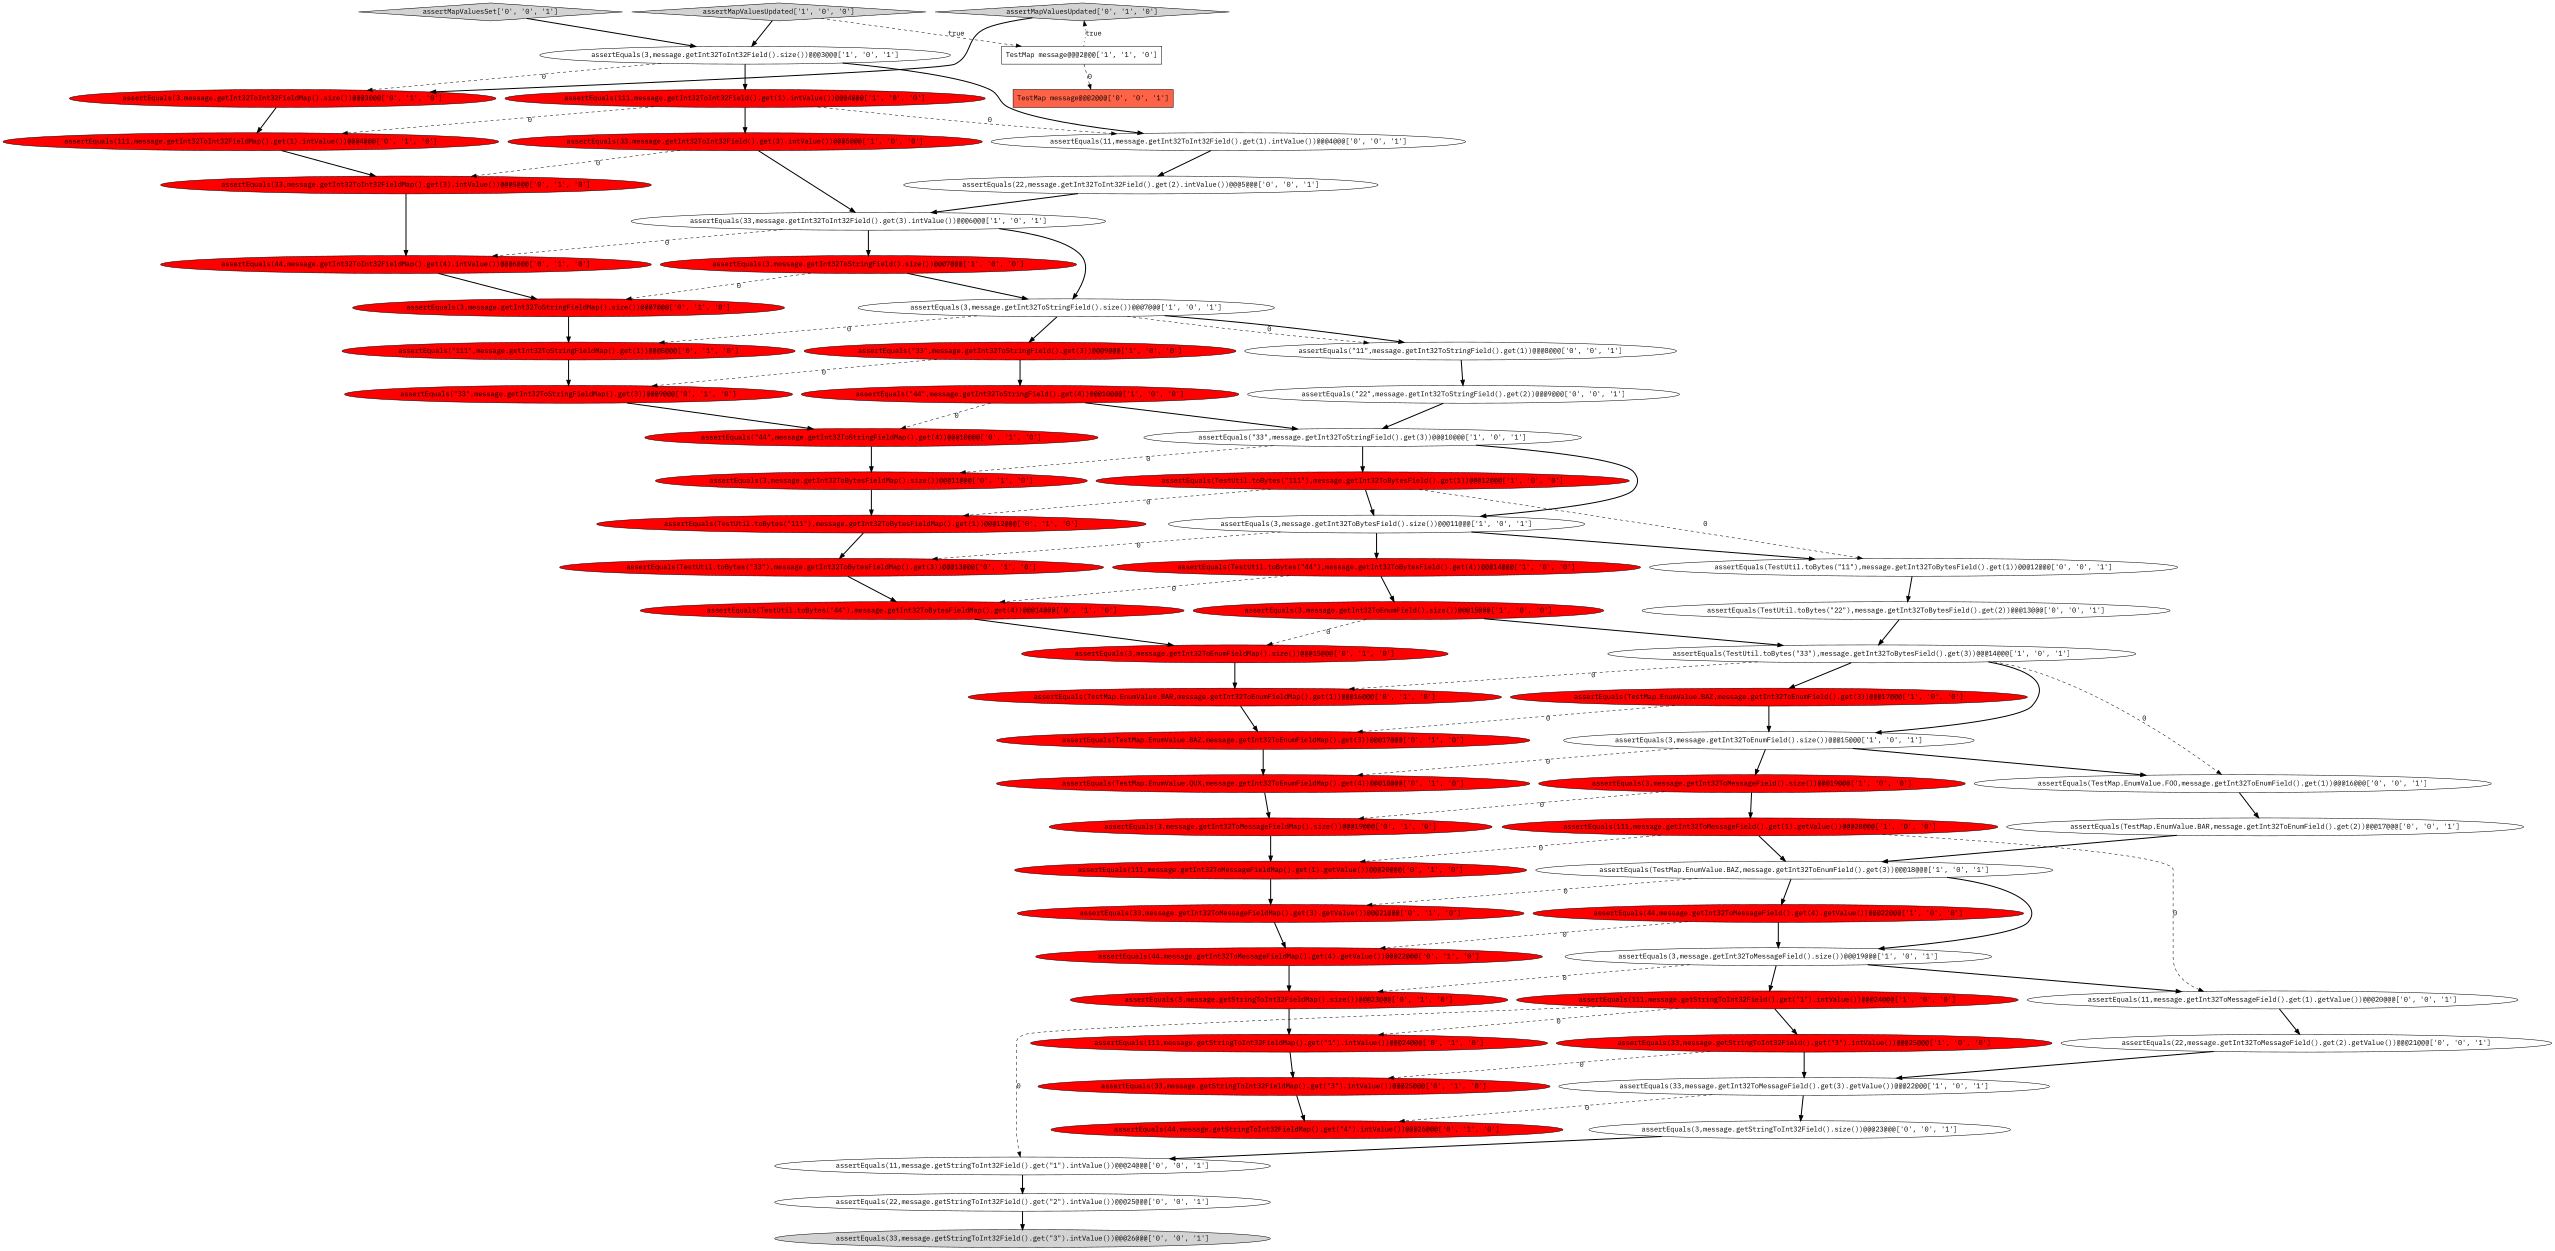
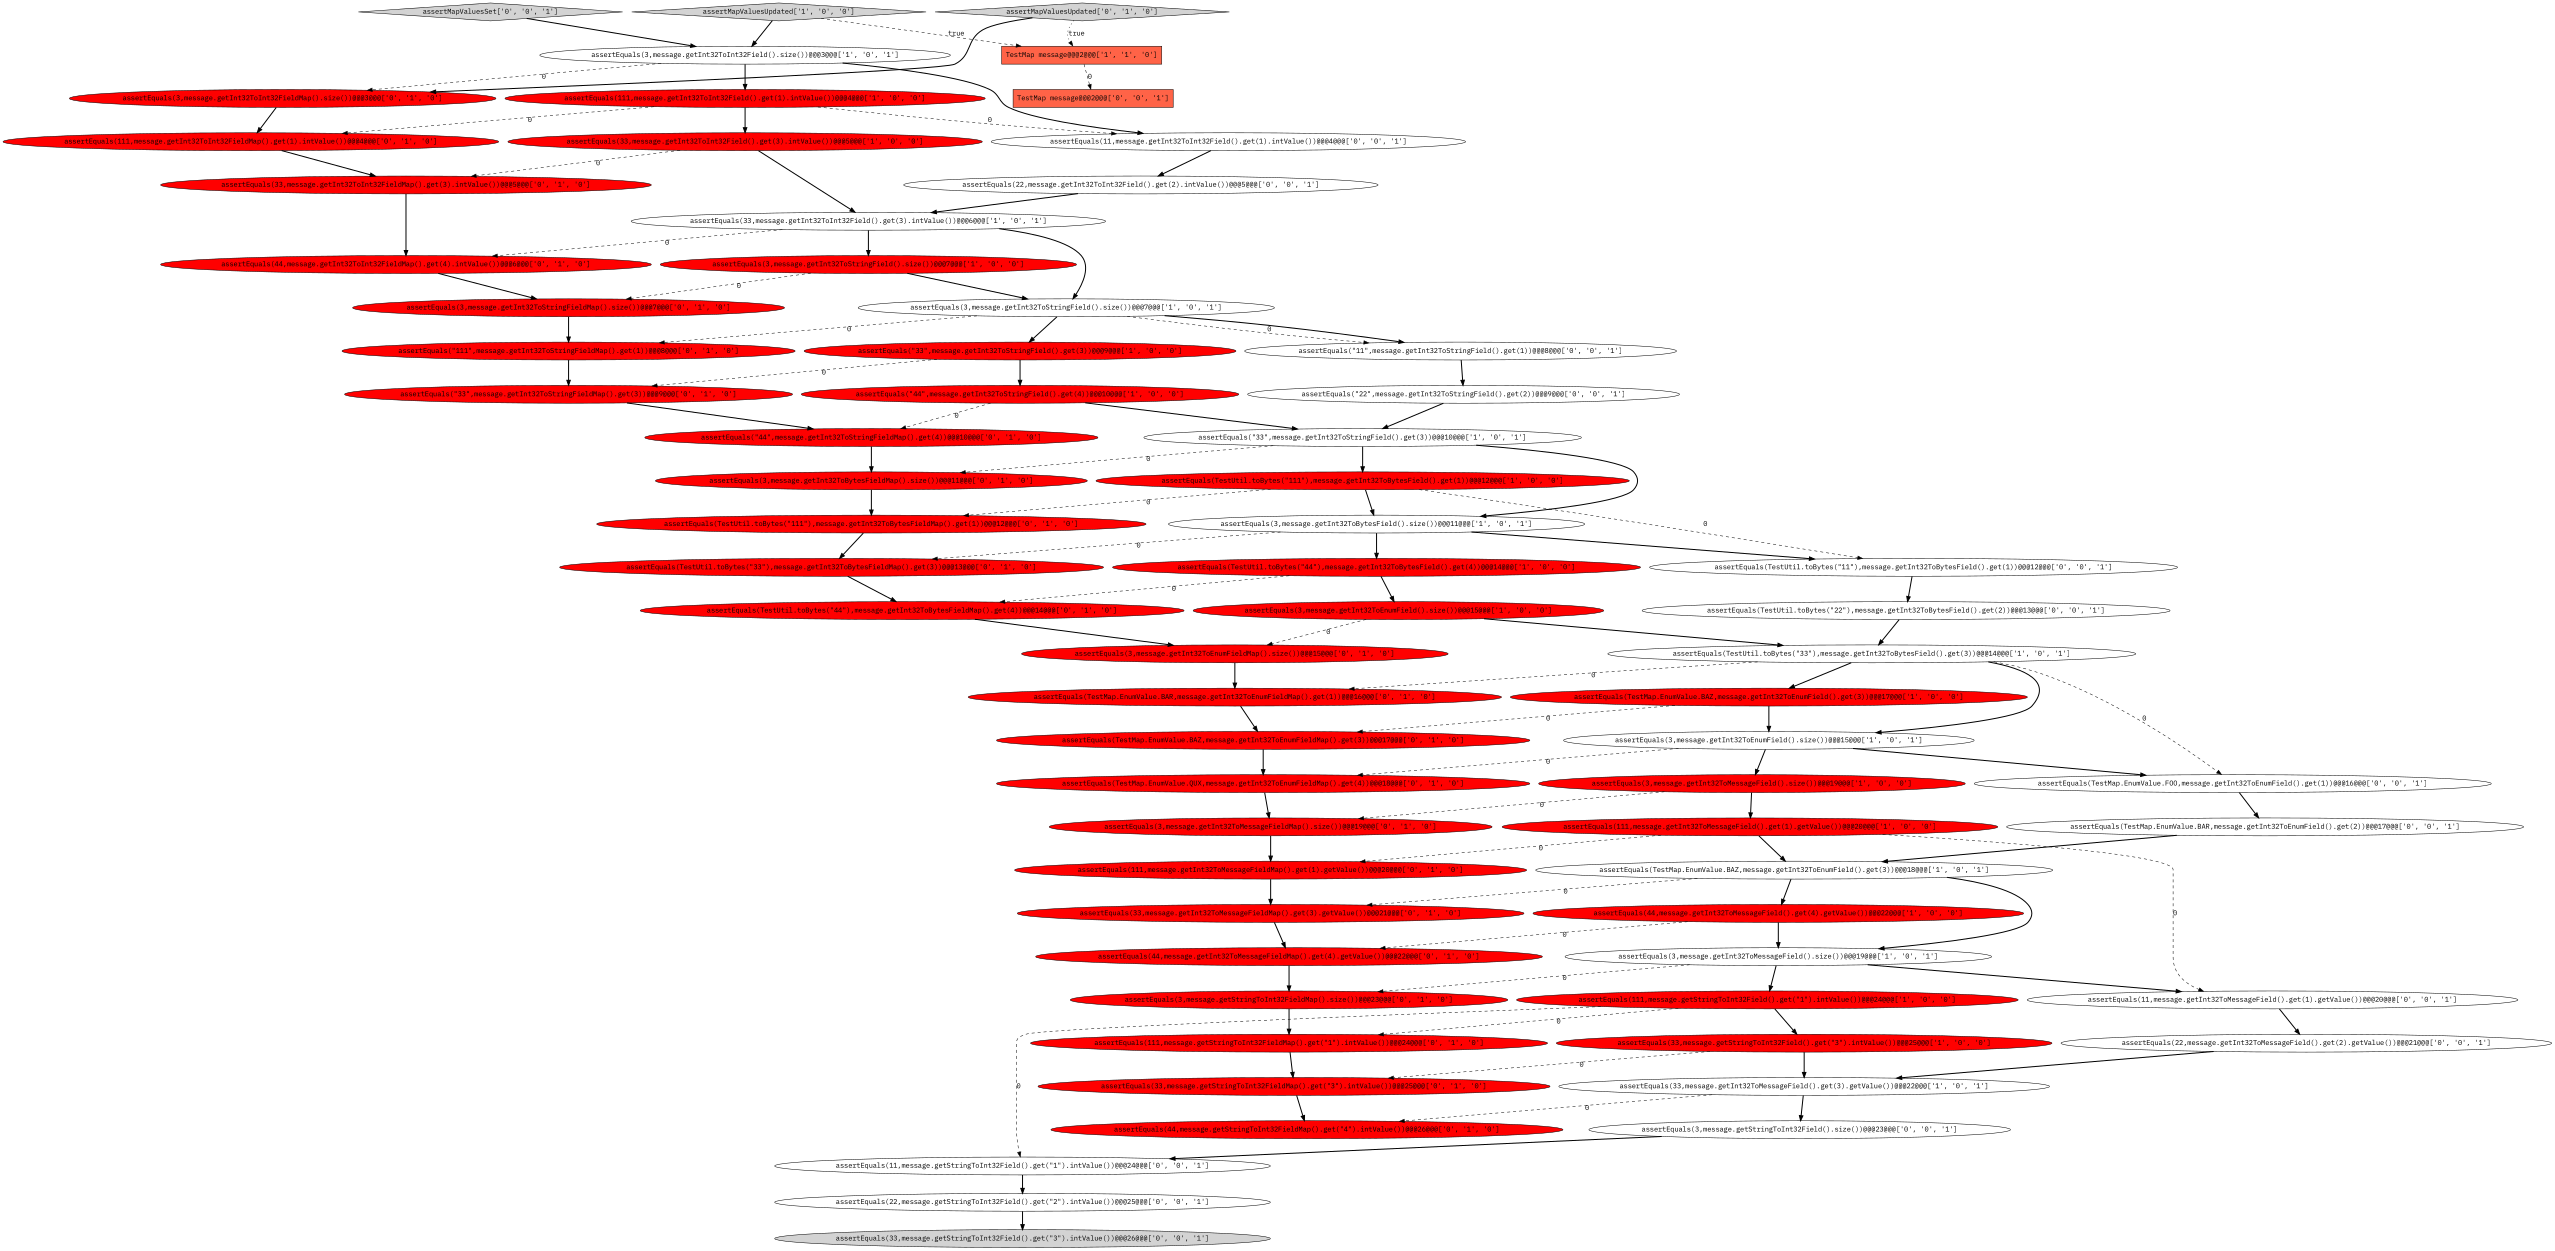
  digraph {
    fontname="IBM Plex Mono"
    node [fillcolor=red fontname="IBM Plex Mono" shape=ellipse style=filled]
    edge [fontname="IBM Plex Mono" style=bold]
    n1 [label="assertEquals(3,message.getInt32ToStringFieldMap().size())@@@7@@@['0', '1', '0']"]
    n2 [label="assertEquals(\"111\",message.getInt32ToStringFieldMap().get(1))@@@8@@@['0', '1', '0']"]
    n3 [label="assertEquals(\"33\",message.getInt32ToStringFieldMap().get(3))@@@9@@@['0', '1', '0']"]
    n4 [label="assertEquals(3,message.getInt32ToEnumFieldMap().size())@@@15@@@['0', '1', '0']"]
    n5 [label="assertEquals(TestMap.EnumValue.BAR,message.getInt32ToEnumFieldMap().get(1))@@@16@@@['0', '1', '0']"]
    n6 [label="assertEquals(TestMap.EnumValue.BAZ,message.getInt32ToEnumFieldMap().get(3))@@@17@@@['0', '1', '0']"]
    n7 [label="assertEquals(33,message.getStringToInt32FieldMap().get(\"3\").intValue())@@@25@@@['0', '1', '0']"]
    n8 [label="assertEquals(44,message.getStringToInt32FieldMap().get(\"4\").intValue())@@@26@@@['0', '1', '0']"]
    n9 [fillcolor=white label="assertEquals(11,message.getInt32ToInt32Field().get(1).intValue())@@@4@@@['0', '0', '1']"]
    n10 [fillcolor=white label="assertEquals(22,message.getInt32ToInt32Field().get(2).intValue())@@@5@@@['0', '0', '1']"]
    n11 [fillcolor=white label="assertEquals(33,message.getInt32ToInt32Field().get(3).intValue())@@@6@@@['1', '0', '1']"]
    n12 [label="assertEquals(3,message.getInt32ToEnumField().size())@@@15@@@['1', '0', '0']"]
    n13 [fillcolor=white label="assertEquals(TestUtil.toBytes(\"33\"),message.getInt32ToBytesField().get(3))@@@14@@@['1', '0', '1']"]
    n14 [label="assertEquals(TestMap.EnumValue.BAZ,message.getInt32ToEnumField().get(3))@@@17@@@['1', '0', '0']"]
    n15 [fillcolor=white label="assertEquals(TestMap.EnumValue.FOO,message.getInt32ToEnumField().get(1))@@@16@@@['0', '0', '1']"]
    n16 [fillcolor=white label="assertEquals(3,message.getInt32ToEnumField().size())@@@15@@@['1', '0', '1']"]
    n17 [label="assertEquals(3,message.getStringToInt32FieldMap().size())@@@23@@@['0', '1', '0']"]
    n18 [label="assertEquals(111,message.getStringToInt32FieldMap().get(\"1\").intValue())@@@24@@@['0', '1', '0']"]
    n19 [fillcolor=white label="assertEquals(\"11\",message.getInt32ToStringField().get(1))@@@8@@@['0', '0', '1']"]
    n20 [fillcolor=white label="assertEquals(\"22\",message.getInt32ToStringField().get(2))@@@9@@@['0', '0', '1']"]
    n21 [fillcolor=white label="assertEquals(\"33\",message.getInt32ToStringField().get(3))@@@10@@@['1', '0', '1']"]
    n22 [fillcolor=white label="assertEquals(TestMap.EnumValue.BAR,message.getInt32ToEnumField().get(2))@@@17@@@['0', '0', '1']"]
    n23 [label="assertEquals(TestMap.EnumValue.QUX,message.getInt32ToEnumFieldMap().get(4))@@@18@@@['0', '1', '0']"]
    n24 [label="assertEquals(3,message.getInt32ToMessageField().size())@@@19@@@['1', '0', '0']"]
    n25 [fillcolor=white label="assertEquals(3,message.getInt32ToBytesField().size())@@@11@@@['1', '0', '1']"]
    n26 [label="assertEquals(TestUtil.toBytes(\"44\"),message.getInt32ToBytesField().get(4))@@@14@@@['1', '0', '0']"]
    n27 [fillcolor=white label="assertEquals(TestUtil.toBytes(\"11\"),message.getInt32ToBytesField().get(1))@@@12@@@['0', '0', '1']"]
    n28 [label="assertEquals(TestUtil.toBytes(\"33\"),message.getInt32ToBytesFieldMap().get(3))@@@13@@@['0', '1', '0']"]
    n29 [label="assertEquals(TestUtil.toBytes(\"44\"),message.getInt32ToBytesFieldMap().get(4))@@@14@@@['0', '1', '0']"]
    n30 [fillcolor=white label="assertEquals(TestUtil.toBytes(\"22\"),message.getInt32ToBytesField().get(2))@@@13@@@['0', '0', '1']"]
    n31 [label="assertEquals(111,message.getInt32ToInt32Field().get(1).intValue())@@@4@@@['1', '0', '0']"]
    n32 [label="assertEquals(111,message.getInt32ToInt32FieldMap().get(1).intValue())@@@4@@@['0', '1', '0']"]
    n33 [label="assertEquals(33,message.getInt32ToInt32Field().get(3).intValue())@@@5@@@['1', '0', '0']"]
    n34 [label="assertEquals(33,message.getInt32ToInt32FieldMap().get(3).intValue())@@@5@@@['0', '1', '0']"]
    n35 [label="assertEquals(3,message.getInt32ToMessageFieldMap().size())@@@19@@@['0', '1', '0']"]
    n36 [label="assertEquals(111,message.getInt32ToMessageField().get(1).getValue())@@@20@@@['1', '0', '0']"]
    n37 [label="assertEquals(111,message.getInt32ToMessageFieldMap().get(1).getValue())@@@20@@@['0', '1', '0']"]
    n38 [fillcolor=white label="assertEquals(TestMap.EnumValue.BAZ,message.getInt32ToEnumField().get(3))@@@18@@@['1', '0', '1']"]
    n39 [fillcolor=white label="assertEquals(11,message.getInt32ToMessageField().get(1).getValue())@@@20@@@['0', '0', '1']"]
    n40 [label="assertEquals(33,message.getInt32ToMessageFieldMap().get(3).getValue())@@@21@@@['0', '1', '0']"]
    n41 [label="assertEquals(44,message.getInt32ToMessageFieldMap().get(4).getValue())@@@22@@@['0', '1', '0']"]
    n42 [label="assertEquals(3,message.getInt32ToBytesFieldMap().size())@@@11@@@['0', '1', '0']"]
    n43 [label="assertEquals(TestUtil.toBytes(\"111\"),message.getInt32ToBytesFieldMap().get(1))@@@12@@@['0', '1', '0']"]
    n44 [label="assertEquals(3,message.getInt32ToStringField().size())@@@7@@@['1', '0', '0']"]
    n45 [fillcolor=white label="assertEquals(3,message.getInt32ToStringField().size())@@@7@@@['1', '0', '1']"]
    n46 [label="assertEquals(\"33\",message.getInt32ToStringField().get(3))@@@9@@@['1', '0', '0']"]
    n47 [label="assertEquals(111,message.getStringToInt32Field().get(\"1\").intValue())@@@24@@@['1', '0', '0']"]
    n48 [fillcolor=white label="assertEquals(11,message.getStringToInt32Field().get(\"1\").intValue())@@@24@@@['0', '0', '1']"]
    n49 [label="assertEquals(33,message.getStringToInt32Field().get(\"3\").intValue())@@@25@@@['1', '0', '0']"]
    n50 [fillcolor=white label="assertEquals(22,message.getStringToInt32Field().get(\"2\").intValue())@@@25@@@['0', '0', '1']"]
    n51 [fillcolor=white label="assertEquals(33,message.getInt32ToMessageField().get(3).getValue())@@@22@@@['1', '0', '1']"]
    n52 [fillcolor=lightgray label="assertEquals(33,message.getStringToInt32Field().get(\"3\").intValue())@@@26@@@['0', '0', '1']"]
    n53 [label="assertEquals(44,message.getInt32ToInt32FieldMap().get(4).intValue())@@@6@@@['0', '1', '0']"]
    n54 [fillcolor=white label="assertEquals(3,message.getInt32ToMessageField().size())@@@19@@@['1', '0', '1']"]
    n55 [label="assertEquals(44,message.getInt32ToMessageField().get(4).getValue())@@@22@@@['1', '0', '0']"]
    n56 [fillcolor=white label="assertEquals(22,message.getInt32ToMessageField().get(2).getValue())@@@21@@@['0', '0', '1']"]
    n57 [fillcolor=white label="assertEquals(3,message.getStringToInt32Field().size())@@@23@@@['0', '0', '1']"]
-   n58 [fillcolor=white label="TestMap message@@@2@@@['1', '1', '0']" shape=box]
+   n58 [fillcolor=tomato label="TestMap message@@@2@@@['1', '1', '0']" shape=box]
    n59 [fillcolor=tomato label="TestMap message@@@2@@@['0', '0', '1']" shape=box]
    n60 [label="assertEquals(\"44\",message.getInt32ToStringField().get(4))@@@10@@@['1', '0', '0']"]
    n61 [label="assertEquals(\"44\",message.getInt32ToStringFieldMap().get(4))@@@10@@@['0', '1', '0']"]
    n62 [label="assertEquals(TestUtil.toBytes(\"111\"),message.getInt32ToBytesField().get(1))@@@12@@@['1', '0', '0']"]
    n63 [label="assertEquals(3,message.getInt32ToInt32FieldMap().size())@@@3@@@['0', '1', '0']"]
    n64 [fillcolor=lightgray label="assertMapValuesSet['0', '0', '1']" shape=diamond]
    n65 [fillcolor=white label="assertEquals(3,message.getInt32ToInt32Field().size())@@@3@@@['1', '0', '1']"]
    n66 [fillcolor=lightgray label="assertMapValuesUpdated['0', '1', '0']" shape=diamond]
    n67 [fillcolor=lightgray label="assertMapValuesUpdated['1', '0', '0']" shape=diamond]
    n1 -> n2
    n2 -> n3
    n3 -> n61
    n4 -> n5
    n5 -> n6
    n6 -> n23
    n7 -> n8
    n9 -> n10
    n10 -> n11
    n11 -> n44
    n11 -> n45
    n11 -> n53 [label=0 style=dashed]
    n12 -> n4 [label=0 style=dashed]
    n12 -> n13
    n13 -> n5 [label=0 style=dashed]
    n13 -> n14
    n13 -> n15 [label=0 style=dashed]
    n13 -> n16
    n14 -> n6 [label=0 style=dashed]
    n14 -> n16
    n15 -> n22
    n16 -> n15
    n16 -> n23 [label=0 style=dashed]
    n16 -> n24
    n17 -> n18
    n18 -> n7
    n19 -> n20
    n20 -> n21
    n21 -> n25
    n21 -> n42 [label=0 style=dashed]
    n21 -> n62
    n22 -> n38
    n23 -> n35
    n24 -> n35 [label=0 style=dashed]
    n24 -> n36
    n25 -> n26
    n25 -> n27
    n25 -> n28 [label=0 style=dashed]
    n26 -> n12
    n26 -> n29 [label=0 style=dashed]
    n27 -> n30
    n28 -> n29
    n29 -> n4
    n30 -> n13
    n31 -> n9 [label=0 style=dashed]
    n31 -> n32 [label=0 style=dashed]
    n31 -> n33
    n32 -> n34
    n33 -> n11
    n33 -> n34 [label=0 style=dashed]
    n34 -> n53
    n35 -> n37
    n36 -> n37 [label=0 style=dashed]
    n36 -> n38
    n36 -> n39 [label=0 style=dashed]
    n37 -> n40
    n38 -> n40 [label=0 style=dashed]
    n38 -> n54
    n38 -> n55
    n39 -> n56
    n40 -> n41
    n41 -> n17
    n42 -> n43
    n43 -> n28
    n44 -> n1 [label=0 style=dashed]
    n44 -> n45
    n45 -> n2 [label=0 style=dashed]
    n45 -> n19 [label=0 style=dashed]
    n45 -> n19
    n45 -> n46
    n46 -> n3 [label=0 style=dashed]
    n46 -> n60
    n47 -> n18 [label=0 style=dashed]
    n47 -> n48 [label=0 style=dashed]
    n47 -> n49
    n48 -> n50
    n49 -> n7 [label=0 style=dashed]
    n49 -> n51
    n50 -> n52
    n51 -> n8 [label=0 style=dashed]
    n51 -> n57
    n53 -> n1
    n54 -> n17 [label=0 style=dashed]
    n54 -> n39
    n54 -> n47
    n55 -> n41 [label=0 style=dashed]
    n55 -> n54
    n56 -> n51
    n57 -> n48
    n58 -> n59 [label=0 style=dashed]
    n60 -> n21
    n60 -> n61 [label=0 style=dashed]
    n61 -> n42
    n62 -> n25
    n62 -> n27 [label=0 style=dashed]
    n62 -> n43 [label=0 style=dashed]
    n63 -> n32
    n64 -> n65
    n65 -> n9
    n65 -> n31
    n65 -> n63 [label=0 style=dashed]
-   n58 -> n66 [label=true style=dotted]
+   n66 -> n58 [label=true style=dotted]
    n66 -> n63
    n67 -> n58 [label=true style=dashed]
    n67 -> n65
  }
